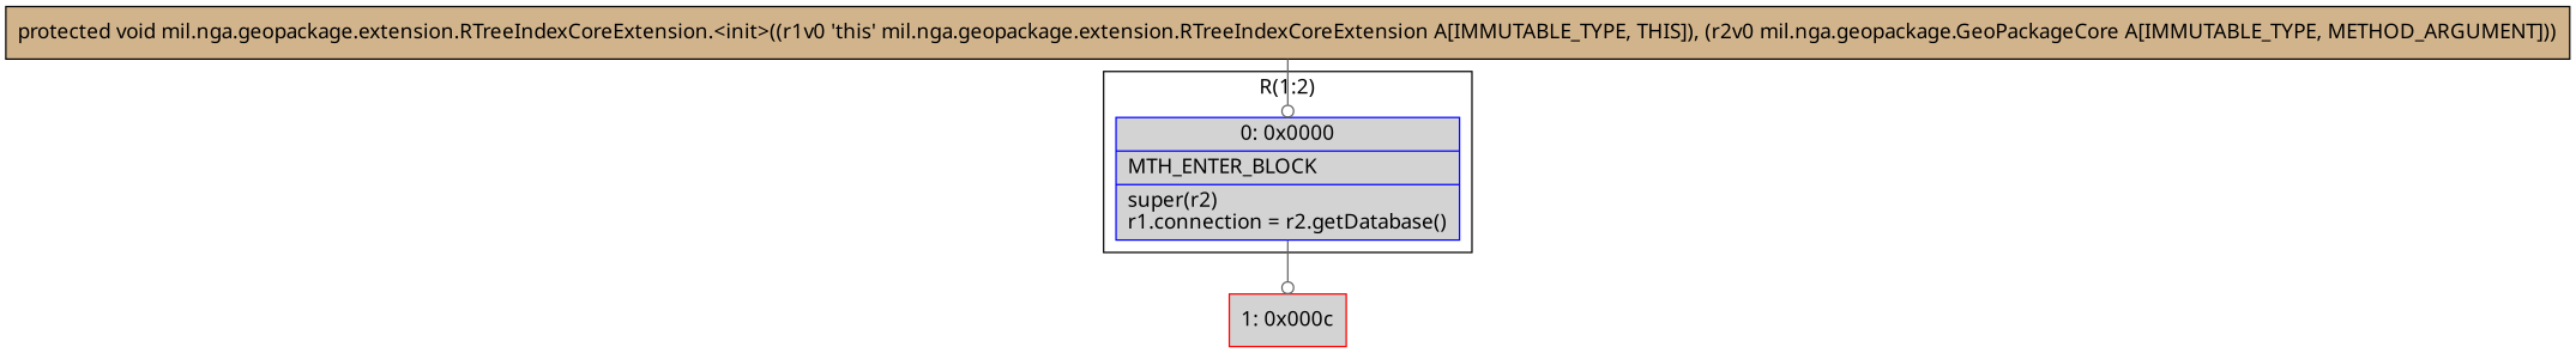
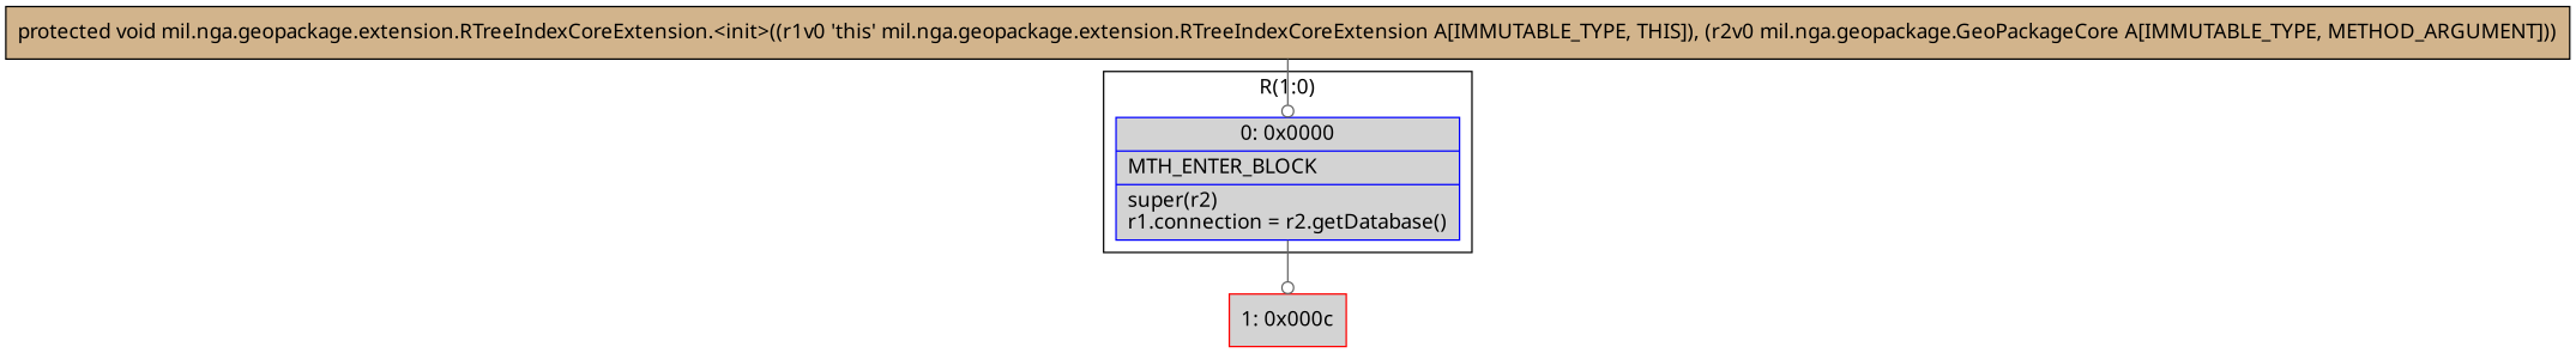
  digraph {
    fontname="Noto Sans"
    node [shape=record style=filled fillcolor=lightgrey fontname="Noto Sans"]
    edge [color=gray40 arrowhead=odot fontname="Noto Sans"]
    n1 [color=blue label="{0\:\ 0x0000|MTH_ENTER_BLOCK\l|super(r2)\lr1.connection = r2.getDatabase()\l}"]
    n2 [color=red label="{1\:\ 0x000c}"]
    n3 [label="{protected void mil.nga.geopackage.extension.RTreeIndexCoreExtension.\<init\>((r1v0 'this' mil.nga.geopackage.extension.RTreeIndexCoreExtension A[IMMUTABLE_TYPE, THIS]), (r2v0 mil.nga.geopackage.GeoPackageCore A[IMMUTABLE_TYPE, METHOD_ARGUMENT])) }" fillcolor=tan]
    subgraph cluster_1 {
-     label="R(1:2)"
+     label="R(1:0)"
      n1
    }
    n1 -> n2
    n3 -> n1
  }
